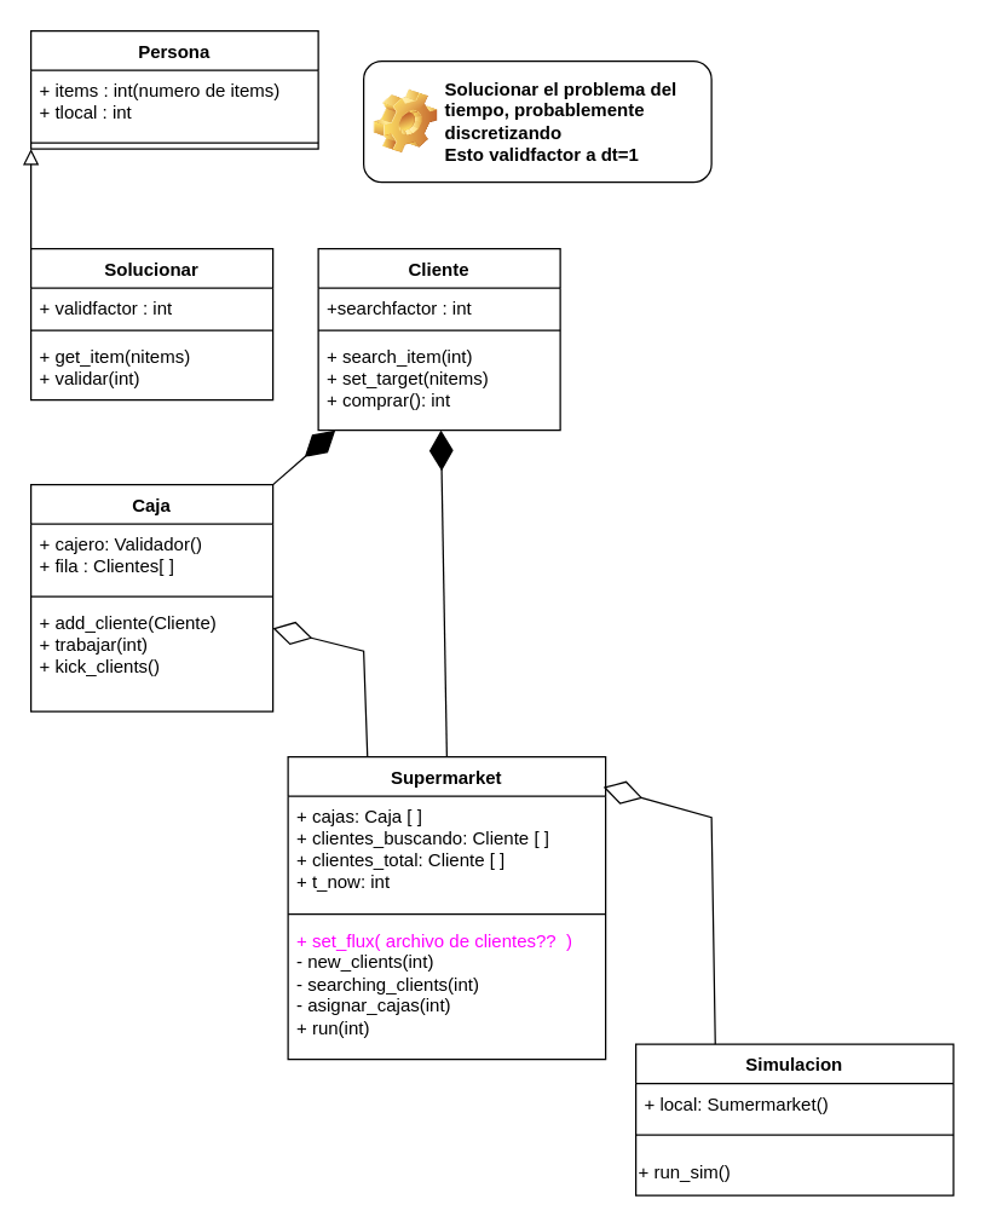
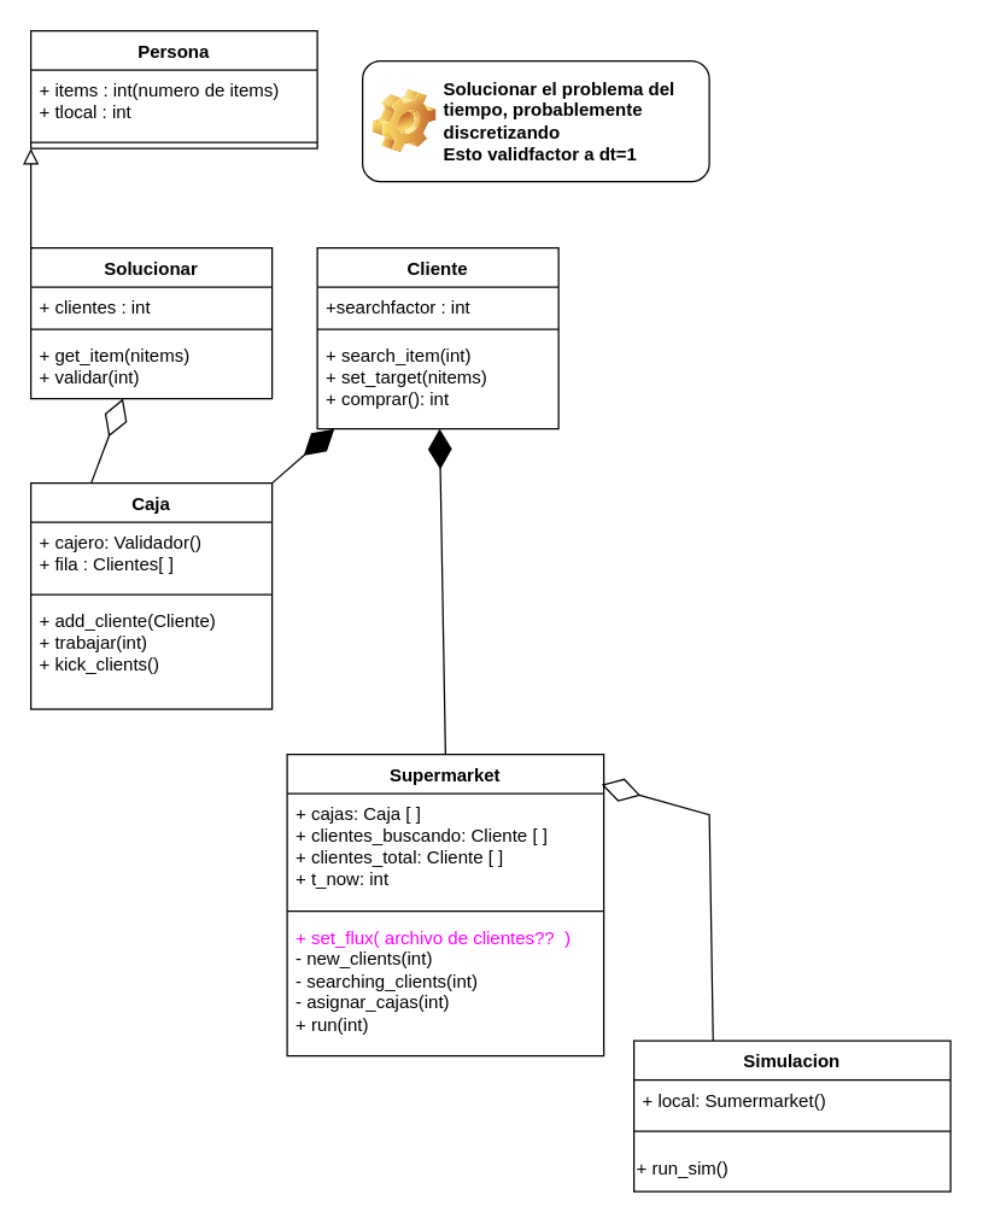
  <mxCell id="0" />
  <mxCell id="1" parent="0" />
  <mxCell id="2" value="Persona" style="swimlane;fontStyle=1;align=center;verticalAlign=top;childLayout=stackLayout;horizontal=1;startSize=26;horizontalStack=0;resizeParent=1;resizeParentMax=0;resizeLast=0;collapsible=1;marginBottom=0;whiteSpace=wrap;html=1;" parent="1" vertex="1"><mxGeometry x="20" y="20" width="190" height="78" as="geometry" /></mxCell>
  <mxCell id="3" value="+ items : int(numero de items)&lt;br&gt;+ tlocal : int" style="text;strokeColor=none;fillColor=none;align=left;verticalAlign=top;spacingLeft=4;spacingRight=4;overflow=hidden;rotatable=0;points=[[0,0.5],[1,0.5]];portConstraint=eastwest;whiteSpace=wrap;html=1;" parent="2" vertex="1"><mxGeometry y="26" width="190" height="44" as="geometry" /></mxCell>
  <mxCell id="4" value="" style="line;strokeWidth=1;fillColor=none;align=left;verticalAlign=middle;spacingTop=-1;spacingLeft=3;spacingRight=3;rotatable=0;labelPosition=right;points=[];portConstraint=eastwest;strokeColor=inherit;" parent="2" vertex="1"><mxGeometry y="70" width="190" height="8" as="geometry" /></mxCell>
  <mxCell id="5" value="Solucionar" style="swimlane;fontStyle=1;align=center;verticalAlign=top;childLayout=stackLayout;horizontal=1;startSize=26;horizontalStack=0;resizeParent=1;resizeParentMax=0;resizeLast=0;collapsible=1;marginBottom=0;whiteSpace=wrap;html=1;" parent="1" vertex="1"><mxGeometry x="20" y="164" width="160" height="100" as="geometry" /></mxCell>
- <mxCell id="6" value="+ validfactor : int" style="text;strokeColor=none;fillColor=none;align=left;verticalAlign=top;spacingLeft=4;spacingRight=4;overflow=hidden;rotatable=0;points=[[0,0.5],[1,0.5]];portConstraint=eastwest;whiteSpace=wrap;html=1;" parent="5" vertex="1"><mxGeometry y="26" width="160" height="24" as="geometry" /></mxCell>
+ <mxCell id="6" value="+ clientes : int" style="text;strokeColor=none;fillColor=none;align=left;verticalAlign=top;spacingLeft=4;spacingRight=4;overflow=hidden;rotatable=0;points=[[0,0.5],[1,0.5]];portConstraint=eastwest;whiteSpace=wrap;html=1;" parent="5" vertex="1"><mxGeometry y="26" width="160" height="24" as="geometry" /></mxCell>
  <mxCell id="7" value="" style="line;strokeWidth=1;fillColor=none;align=left;verticalAlign=middle;spacingTop=-1;spacingLeft=3;spacingRight=3;rotatable=0;labelPosition=right;points=[];portConstraint=eastwest;strokeColor=inherit;" parent="5" vertex="1"><mxGeometry y="50" width="160" height="8" as="geometry" /></mxCell>
  <mxCell id="8" value="+ get_item(nitems)&lt;br&gt;+ validar(int)" style="text;strokeColor=none;fillColor=none;align=left;verticalAlign=top;spacingLeft=4;spacingRight=4;overflow=hidden;rotatable=0;points=[[0,0.5],[1,0.5]];portConstraint=eastwest;whiteSpace=wrap;html=1;" parent="5" vertex="1"><mxGeometry y="58" width="160" height="42" as="geometry" /></mxCell>
  <mxCell id="9" value="Cliente" style="swimlane;fontStyle=1;align=center;verticalAlign=top;childLayout=stackLayout;horizontal=1;startSize=26;horizontalStack=0;resizeParent=1;resizeParentMax=0;resizeLast=0;collapsible=1;marginBottom=0;whiteSpace=wrap;html=1;" parent="1" vertex="1"><mxGeometry x="210" y="164" width="160" height="120" as="geometry"><mxRectangle x="230" y="204" width="100" height="30" as="alternateBounds" /></mxGeometry></mxCell>
  <mxCell id="10" value="+searchfactor : int" style="text;strokeColor=none;fillColor=none;align=left;verticalAlign=top;spacingLeft=4;spacingRight=4;overflow=hidden;rotatable=0;points=[[0,0.5],[1,0.5]];portConstraint=eastwest;whiteSpace=wrap;html=1;" parent="9" vertex="1"><mxGeometry y="26" width="160" height="24" as="geometry" /></mxCell>
  <mxCell id="11" value="" style="line;strokeWidth=1;fillColor=none;align=left;verticalAlign=middle;spacingTop=-1;spacingLeft=3;spacingRight=3;rotatable=0;labelPosition=right;points=[];portConstraint=eastwest;strokeColor=inherit;" parent="9" vertex="1"><mxGeometry y="50" width="160" height="8" as="geometry" /></mxCell>
  <mxCell id="12" value="+ search_item(int)&lt;br&gt;+ set_target(nitems)&lt;br&gt;+ comprar(): int" style="text;strokeColor=none;fillColor=none;align=left;verticalAlign=top;spacingLeft=4;spacingRight=4;overflow=hidden;rotatable=0;points=[[0,0.5],[1,0.5]];portConstraint=eastwest;whiteSpace=wrap;html=1;" parent="9" vertex="1"><mxGeometry y="58" width="160" height="62" as="geometry" /></mxCell>
  <mxCell id="13" value="" style="endArrow=block;html=1;rounded=0;align=center;verticalAlign=bottom;endFill=0;labelBackgroundColor=none;endSize=8;entryX=0;entryY=1;entryDx=0;entryDy=0;exitX=0;exitY=0;exitDx=0;exitDy=0;" parent="1" source="5" target="2" edge="1"><mxGeometry relative="1" as="geometry"><mxPoint x="40" y="120" as="sourcePoint" /><mxPoint x="200" y="120" as="targetPoint" /></mxGeometry></mxCell>
  <mxCell id="14" value="" style="resizable=0;html=1;align=center;verticalAlign=top;labelBackgroundColor=none;" parent="13" connectable="0" vertex="1"><mxGeometry relative="1" as="geometry" /></mxCell>
  <mxCell id="15" value="Caja" style="swimlane;fontStyle=1;align=center;verticalAlign=top;childLayout=stackLayout;horizontal=1;startSize=26;horizontalStack=0;resizeParent=1;resizeParentMax=0;resizeLast=0;collapsible=1;marginBottom=0;whiteSpace=wrap;html=1;" parent="1" vertex="1"><mxGeometry x="20" y="320" width="160" height="150" as="geometry" /></mxCell>
  <mxCell id="16" value="+ cajero: Validador()&lt;br&gt;+ fila : Clientes[ ]" style="text;strokeColor=none;fillColor=none;align=left;verticalAlign=top;spacingLeft=4;spacingRight=4;overflow=hidden;rotatable=0;points=[[0,0.5],[1,0.5]];portConstraint=eastwest;whiteSpace=wrap;html=1;" parent="15" vertex="1"><mxGeometry y="26" width="160" height="44" as="geometry" /></mxCell>
  <mxCell id="17" value="" style="line;strokeWidth=1;fillColor=none;align=left;verticalAlign=middle;spacingTop=-1;spacingLeft=3;spacingRight=3;rotatable=0;labelPosition=right;points=[];portConstraint=eastwest;strokeColor=inherit;" parent="15" vertex="1"><mxGeometry y="70" width="160" height="8" as="geometry" /></mxCell>
  <mxCell id="18" value="+ add_cliente(Cliente)&lt;br&gt;+ trabajar(int)&lt;br&gt;+ kick_clients()" style="text;strokeColor=none;fillColor=none;align=left;verticalAlign=top;spacingLeft=4;spacingRight=4;overflow=hidden;rotatable=0;points=[[0,0.5],[1,0.5]];portConstraint=eastwest;whiteSpace=wrap;html=1;" parent="15" vertex="1"><mxGeometry y="78" width="160" height="72" as="geometry" /></mxCell>
  <mxCell id="19" value="" style="endArrow=diamondThin;endFill=1;endSize=24;html=1;rounded=0;exitX=1;exitY=0;exitDx=0;exitDy=0;" parent="1" source="15" target="9" edge="1"><mxGeometry width="160" relative="1" as="geometry"><mxPoint x="310" y="250" as="sourcePoint" /><mxPoint x="470" y="250" as="targetPoint" /></mxGeometry></mxCell>
+ <mxCell id="20" value="" style="endArrow=diamondThin;endFill=0;endSize=24;html=1;rounded=0;exitX=0.25;exitY=0;exitDx=0;exitDy=0;" parent="1" source="15" target="5" edge="1"><mxGeometry width="160" relative="1" as="geometry"><mxPoint x="40" y="330" as="sourcePoint" /><mxPoint x="62.759" y="264" as="targetPoint" /></mxGeometry></mxCell>
  <mxCell id="21" value="Supermarket" style="swimlane;fontStyle=1;align=center;verticalAlign=top;childLayout=stackLayout;horizontal=1;startSize=26;horizontalStack=0;resizeParent=1;resizeParentMax=0;resizeLast=0;collapsible=1;marginBottom=0;whiteSpace=wrap;html=1;" parent="1" vertex="1"><mxGeometry x="190" y="500" width="210" height="200" as="geometry"><mxRectangle x="230" y="204" width="100" height="30" as="alternateBounds" /></mxGeometry></mxCell>
  <mxCell id="22" value="+ cajas: Caja [ ]&lt;br&gt;+ clientes_buscando: Cliente [ ]&lt;br&gt;+ clientes_total: Cliente [ ]&lt;br&gt;+ t_now: int" style="text;strokeColor=none;fillColor=none;align=left;verticalAlign=top;spacingLeft=4;spacingRight=4;overflow=hidden;rotatable=0;points=[[0,0.5],[1,0.5]];portConstraint=eastwest;whiteSpace=wrap;html=1;" parent="21" vertex="1"><mxGeometry y="26" width="210" height="74" as="geometry" /></mxCell>
  <mxCell id="23" value="" style="line;strokeWidth=1;fillColor=none;align=left;verticalAlign=middle;spacingTop=-1;spacingLeft=3;spacingRight=3;rotatable=0;labelPosition=right;points=[];portConstraint=eastwest;strokeColor=inherit;" parent="21" vertex="1"><mxGeometry y="100" width="210" height="8" as="geometry" /></mxCell>
  <mxCell id="24" value="&lt;font color=&quot;#ff00ff&quot;&gt;+ set_flux( archivo de clientes??&amp;nbsp; )&lt;br&gt;&lt;/font&gt;- new_clients(int)&lt;br&gt;- searching_clients(int)&lt;br&gt;- asignar_cajas(int)&lt;br&gt;+ run(int)" style="text;strokeColor=none;fillColor=none;align=left;verticalAlign=top;spacingLeft=4;spacingRight=4;overflow=hidden;rotatable=0;points=[[0,0.5],[1,0.5]];portConstraint=eastwest;whiteSpace=wrap;html=1;" parent="21" vertex="1"><mxGeometry y="108" width="210" height="92" as="geometry" /></mxCell>
  <mxCell id="25" value="" style="endArrow=diamondThin;endFill=1;endSize=24;html=1;rounded=0;exitX=0.5;exitY=0;exitDx=0;exitDy=0;" parent="1" source="21" target="9" edge="1"><mxGeometry width="160" relative="1" as="geometry"><mxPoint x="190" y="340" as="sourcePoint" /><mxPoint x="217" y="294" as="targetPoint" /></mxGeometry></mxCell>
- <mxCell id="26" value="" style="endArrow=diamondThin;endFill=0;endSize=24;html=1;rounded=0;exitX=0.25;exitY=0;exitDx=0;exitDy=0;" parent="1" source="21" target="15" edge="1"><mxGeometry width="160" relative="1" as="geometry"><mxPoint x="260" y="500" as="sourcePoint" /><mxPoint x="260" y="436" as="targetPoint" /><Array as="points"><mxPoint x="240" y="430" /></Array></mxGeometry></mxCell>
  <mxCell id="27" value="Simulacion" style="swimlane;fontStyle=1;align=center;verticalAlign=top;childLayout=stackLayout;horizontal=1;startSize=26;horizontalStack=0;resizeParent=1;resizeParentMax=0;resizeLast=0;collapsible=1;marginBottom=0;whiteSpace=wrap;html=1;" parent="1" vertex="1"><mxGeometry x="420" y="690" width="210" height="100" as="geometry"><mxRectangle x="230" y="204" width="100" height="30" as="alternateBounds" /></mxGeometry></mxCell>
  <mxCell id="28" value="+ local: Sumermarket()" style="text;strokeColor=none;fillColor=none;align=left;verticalAlign=top;spacingLeft=4;spacingRight=4;overflow=hidden;rotatable=0;points=[[0,0.5],[1,0.5]];portConstraint=eastwest;whiteSpace=wrap;html=1;" parent="27" vertex="1"><mxGeometry y="26" width="210" height="24" as="geometry" /></mxCell>
  <mxCell id="29" value="" style="line;strokeWidth=1;fillColor=none;align=left;verticalAlign=middle;spacingTop=-1;spacingLeft=3;spacingRight=3;rotatable=0;labelPosition=right;points=[];portConstraint=eastwest;strokeColor=inherit;" parent="27" vertex="1"><mxGeometry y="50" width="210" height="20" as="geometry" /></mxCell>
  <mxCell id="30" value="+ run_sim()" style="text;html=1;align=left;verticalAlign=middle;resizable=0;points=[];autosize=1;strokeColor=none;fillColor=none;" parent="27" vertex="1"><mxGeometry y="70" width="210" height="30" as="geometry" /></mxCell>
  <mxCell id="31" value="" style="endArrow=diamondThin;endFill=0;endSize=24;html=1;rounded=0;entryX=0.993;entryY=0.1;entryDx=0;entryDy=0;entryPerimeter=0;exitX=0.25;exitY=0;exitDx=0;exitDy=0;" parent="1" source="27" target="21" edge="1"><mxGeometry width="160" relative="1" as="geometry"><mxPoint x="500" y="680" as="sourcePoint" /><mxPoint x="400" y="580" as="targetPoint" /><Array as="points"><mxPoint x="470" y="540" /></Array></mxGeometry></mxCell>
  <mxCell id="32" value="Solucionar el problema del tiempo, probablemente discretizando&lt;br&gt;Esto validfactor a dt=1" style="label;whiteSpace=wrap;html=1;image=img/clipart/Gear_128x128.png" vertex="1" parent="1"><mxGeometry x="240" y="40" width="230" height="80" as="geometry" /></mxCell>
